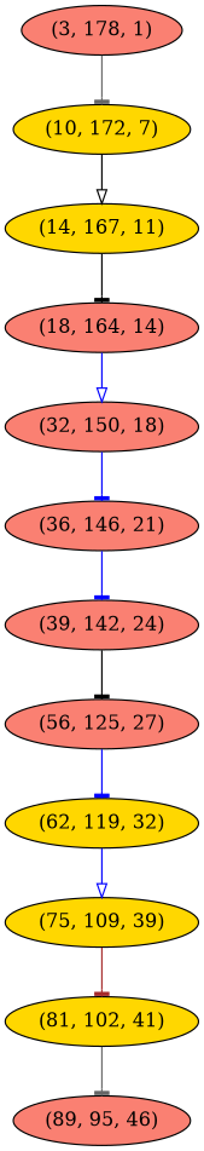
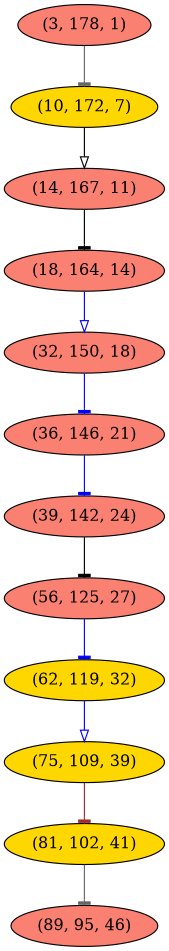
  digraph {
    node [fillcolor=salmon style=filled]
    edge [arrowhead=tee color=blue]
    "(10, 172, 7)" [fillcolor=gold]
    "(3, 178, 1)"
-   "(14, 167, 11)" [fillcolor=gold]
+   "(14, 167, 11)"
    "(18, 164, 14)"
    "(32, 150, 18)"
    "(36, 146, 21)"
    "(39, 142, 24)"
    "(56, 125, 27)"
    "(62, 119, 32)" [fillcolor=gold]
    "(75, 109, 39)" [fillcolor=gold]
    "(81, 102, 41)" [fillcolor=gold]
    "(89, 95, 46)"
    "(10, 172, 7)" -> "(14, 167, 11)" [arrowhead=onormal color=black]
    "(3, 178, 1)" -> "(10, 172, 7)" [color=gray40]
    "(14, 167, 11)" -> "(18, 164, 14)" [color=black]
    "(18, 164, 14)" -> "(32, 150, 18)" [arrowhead=onormal]
    "(32, 150, 18)" -> "(36, 146, 21)"
    "(36, 146, 21)" -> "(39, 142, 24)"
    "(39, 142, 24)" -> "(56, 125, 27)" [color=black]
    "(56, 125, 27)" -> "(62, 119, 32)"
    "(62, 119, 32)" -> "(75, 109, 39)" [arrowhead=onormal]
    "(75, 109, 39)" -> "(81, 102, 41)" [color=brown]
    "(81, 102, 41)" -> "(89, 95, 46)" [color=gray40]
  }
